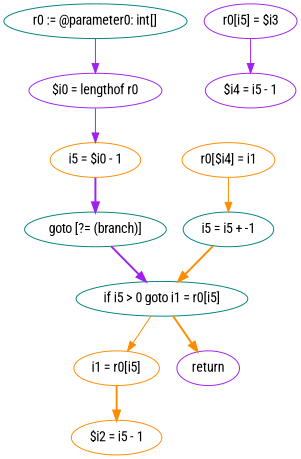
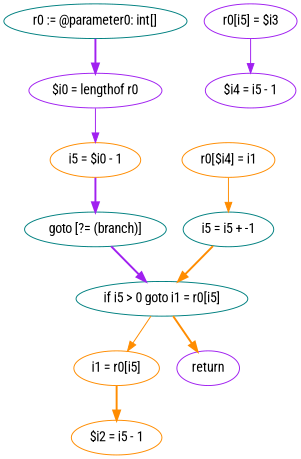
  digraph {
    fontname="Roboto Condensed"
    node [color=teal fontname="Roboto Condensed"]
    edge [color=purple fontname="Roboto Condensed" style=bold]
    "r0 := @parameter0: int[]"
    "$i0 = lengthof r0" [color=purple]
    "i5 = $i0 - 1" [color=darkorange]
    "goto [?= (branch)]"
    "if i5 > 0 goto i1 = r0[i5]"
    "i1 = r0[i5]" [color=darkorange]
    return [color=purple]
    "$i2 = i5 - 1" [color=darkorange]
    "r0[i5] = $i3" [color=purple]
    "$i4 = i5 - 1" [color=purple]
    "r0[$i4] = i1" [color=darkorange]
    "i5 = i5 + -1"
-   "r0 := @parameter0: int[]" -> "$i0 = lengthof r0" [style=solid]
+   "r0 := @parameter0: int[]" -> "$i0 = lengthof r0"
    "$i0 = lengthof r0" -> "i5 = $i0 - 1" [style=solid]
    "i5 = $i0 - 1" -> "goto [?= (branch)]"
    "goto [?= (branch)]" -> "if i5 > 0 goto i1 = r0[i5]"
    "if i5 > 0 goto i1 = r0[i5]" -> "i1 = r0[i5]" [color=darkorange style=solid]
    "if i5 > 0 goto i1 = r0[i5]" -> return [color=darkorange]
    "i1 = r0[i5]" -> "$i2 = i5 - 1" [color=darkorange]
    "r0[i5] = $i3" -> "$i4 = i5 - 1" [style=solid]
    "r0[$i4] = i1" -> "i5 = i5 + -1" [color=darkorange style=solid]
    "i5 = i5 + -1" -> "if i5 > 0 goto i1 = r0[i5]" [color=darkorange]
  }
